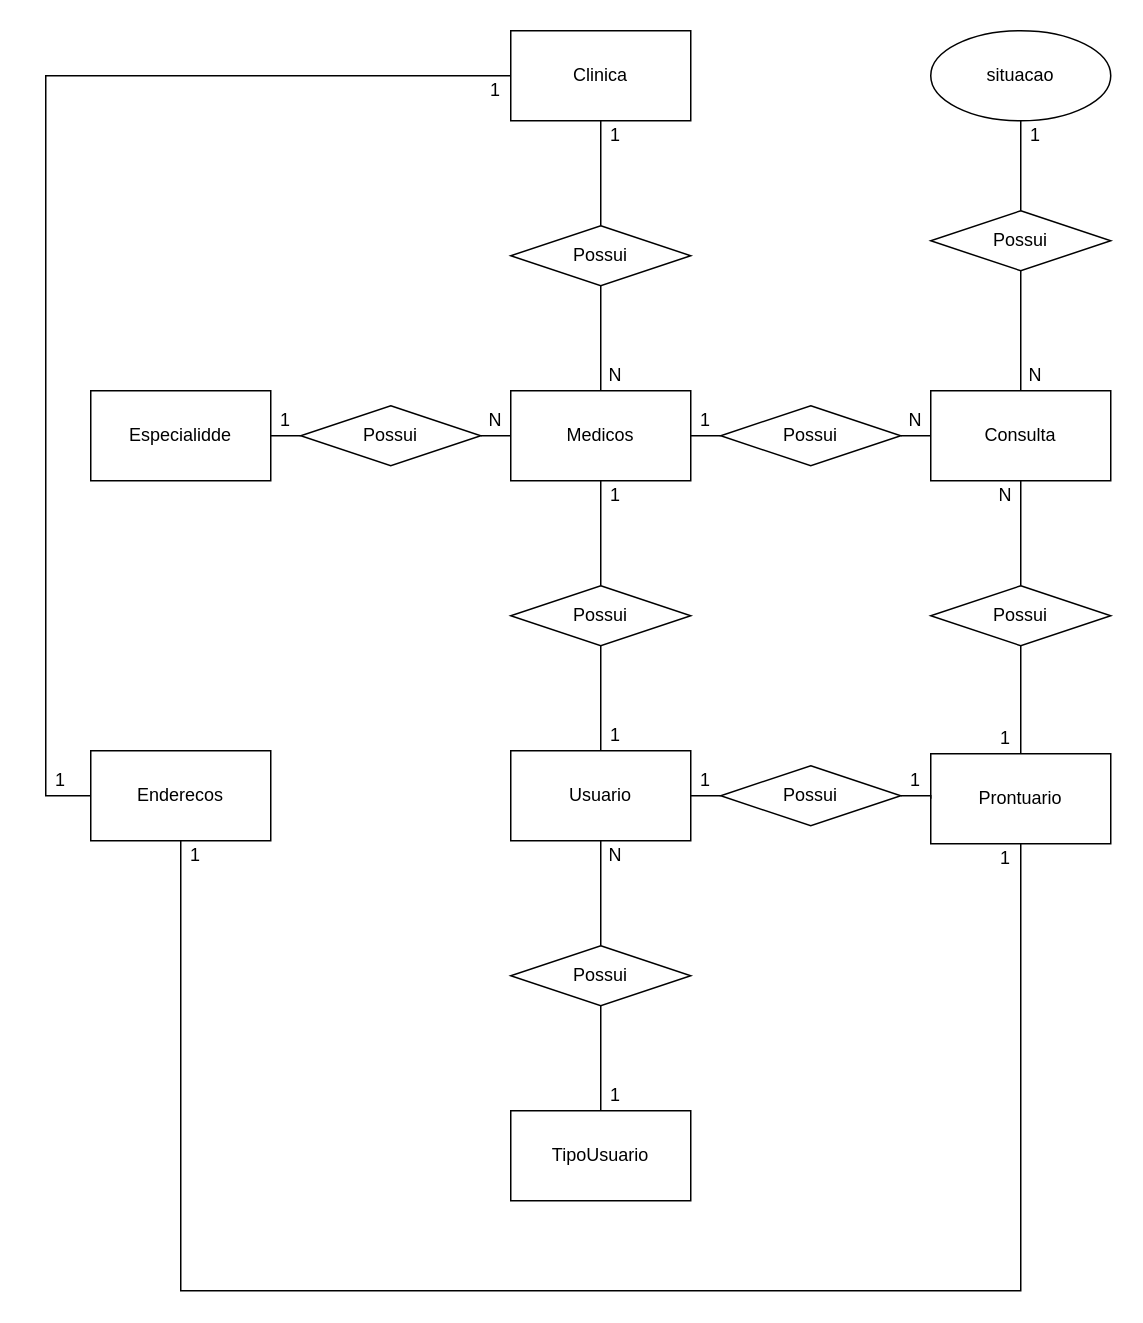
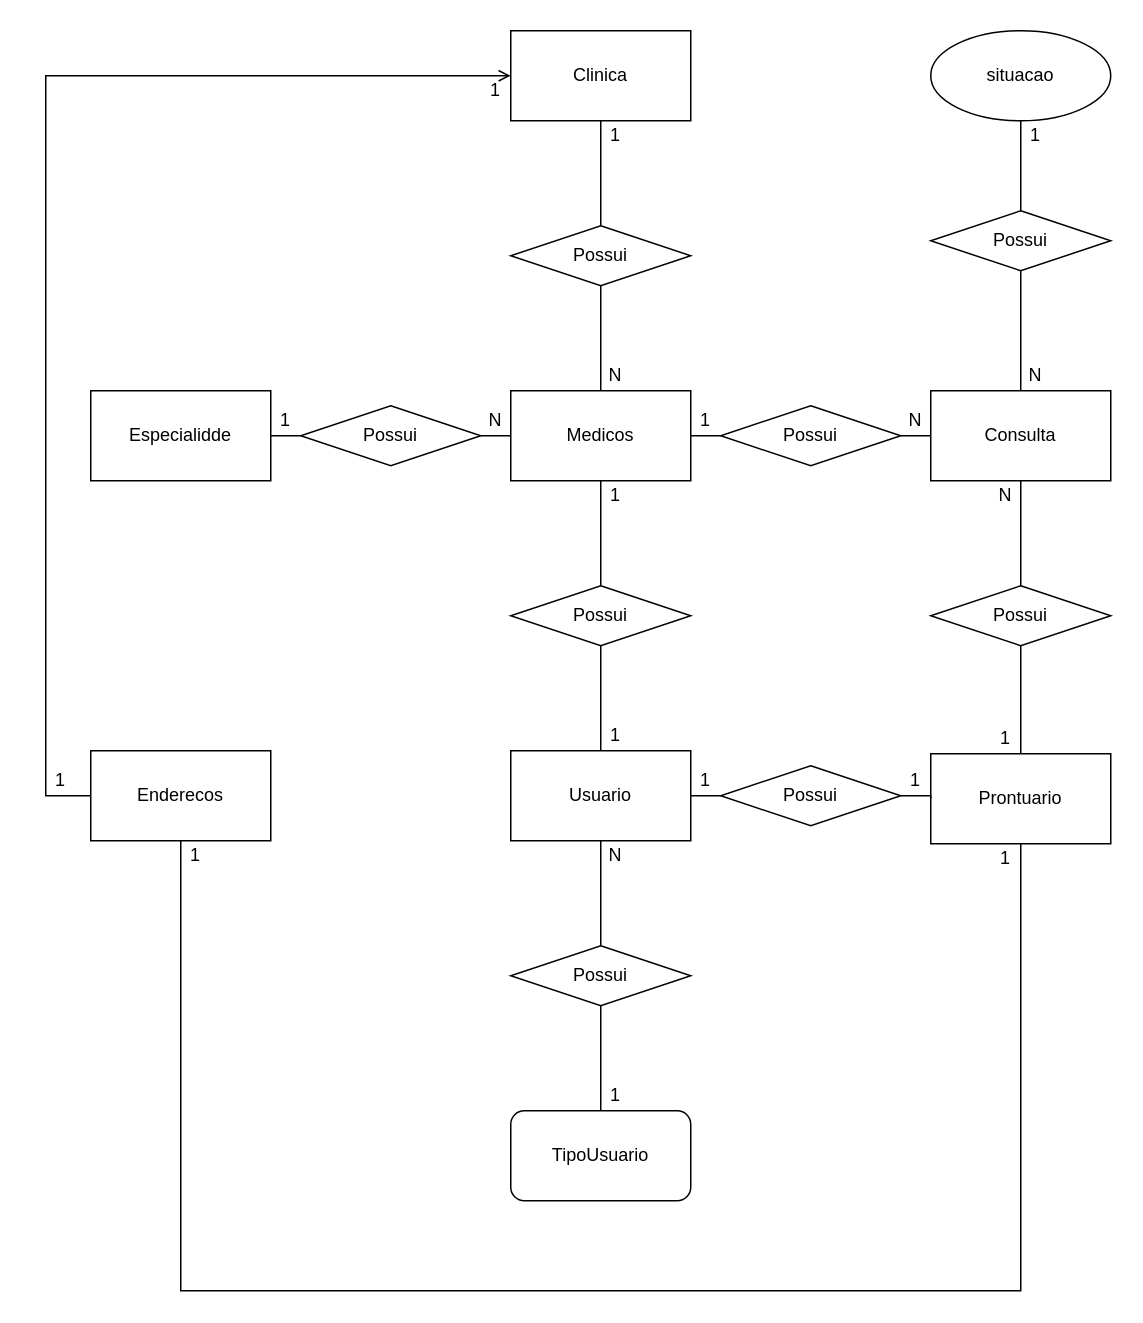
  <mxCell id="0" />
  <mxCell id="1" parent="0" />
  <mxCell id="2" style="edgeStyle=orthogonalEdgeStyle;rounded=0;orthogonalLoop=1;jettySize=auto;html=1;entryX=0.5;entryY=0;entryDx=0;entryDy=0;endArrow=none;endFill=0;" parent="1" source="3" target="17" edge="1"><mxGeometry relative="1" as="geometry" /></mxCell>
  <mxCell id="3" value="Clinica" style="rounded=0;whiteSpace=wrap;html=1;" parent="1" vertex="1"><mxGeometry x="340" y="20" width="120" height="60" as="geometry" /></mxCell>
  <mxCell id="4" style="edgeStyle=orthogonalEdgeStyle;rounded=0;orthogonalLoop=1;jettySize=auto;html=1;entryX=0;entryY=0.5;entryDx=0;entryDy=0;endArrow=none;endFill=0;" parent="1" source="7" target="19" edge="1"><mxGeometry relative="1" as="geometry" /></mxCell>
  <mxCell id="5" style="edgeStyle=orthogonalEdgeStyle;rounded=0;orthogonalLoop=1;jettySize=auto;html=1;entryX=1;entryY=0.5;entryDx=0;entryDy=0;endArrow=none;endFill=0;" parent="1" source="7" target="21" edge="1"><mxGeometry relative="1" as="geometry" /></mxCell>
  <mxCell id="6" style="edgeStyle=orthogonalEdgeStyle;rounded=0;orthogonalLoop=1;jettySize=auto;html=1;entryX=0.5;entryY=0;entryDx=0;entryDy=0;endArrow=none;endFill=0;" parent="1" source="7" target="23" edge="1"><mxGeometry relative="1" as="geometry" /></mxCell>
  <mxCell id="7" value="Medicos" style="rounded=0;whiteSpace=wrap;html=1;" parent="1" vertex="1"><mxGeometry x="340" y="260" width="120" height="60" as="geometry" /></mxCell>
  <mxCell id="8" style="edgeStyle=orthogonalEdgeStyle;rounded=0;orthogonalLoop=1;jettySize=auto;html=1;entryX=0.5;entryY=0;entryDx=0;entryDy=0;endArrow=none;endFill=0;" parent="1" source="10" target="25" edge="1"><mxGeometry relative="1" as="geometry" /></mxCell>
  <mxCell id="9" style="edgeStyle=orthogonalEdgeStyle;rounded=0;orthogonalLoop=1;jettySize=auto;html=1;endArrow=none;endFill=0;" parent="1" source="10" target="27" edge="1"><mxGeometry relative="1" as="geometry" /></mxCell>
  <mxCell id="10" value="Usuario" style="rounded=0;whiteSpace=wrap;html=1;" parent="1" vertex="1"><mxGeometry x="340" y="500" width="120" height="60" as="geometry" /></mxCell>
- <mxCell id="11" value="TipoUsuario" style="rounded=0;whiteSpace=wrap;html=1;" parent="1" vertex="1"><mxGeometry x="340" y="740" width="120" height="60" as="geometry" /></mxCell>
+ <mxCell id="11" value="TipoUsuario" style="whiteSpace=wrap;html=1;rounded=1;" parent="1" vertex="1"><mxGeometry x="340" y="740" width="120" height="60" as="geometry" /></mxCell>
  <mxCell id="12" value="Prontuario" style="rounded=0;whiteSpace=wrap;html=1;" parent="1" vertex="1"><mxGeometry x="620" y="502" width="120" height="60" as="geometry" /></mxCell>
  <mxCell id="13" value="Especialidde" style="rounded=0;whiteSpace=wrap;html=1;" parent="1" vertex="1"><mxGeometry x="60" y="260" width="120" height="60" as="geometry" /></mxCell>
  <mxCell id="14" style="edgeStyle=orthogonalEdgeStyle;rounded=0;orthogonalLoop=1;jettySize=auto;html=1;entryX=0.5;entryY=0;entryDx=0;entryDy=0;endArrow=none;endFill=0;" parent="1" source="15" target="35" edge="1"><mxGeometry relative="1" as="geometry" /></mxCell>
  <mxCell id="15" value="Consulta" style="rounded=0;whiteSpace=wrap;html=1;" parent="1" vertex="1"><mxGeometry x="620" y="260" width="120" height="60" as="geometry" /></mxCell>
  <mxCell id="16" style="edgeStyle=orthogonalEdgeStyle;rounded=0;orthogonalLoop=1;jettySize=auto;html=1;entryX=0.5;entryY=0;entryDx=0;entryDy=0;endArrow=none;endFill=0;" parent="1" source="17" target="7" edge="1"><mxGeometry relative="1" as="geometry" /></mxCell>
  <mxCell id="17" value="Possui" style="rhombus;whiteSpace=wrap;html=1;" parent="1" vertex="1"><mxGeometry x="340" y="150" width="120" height="40" as="geometry" /></mxCell>
  <mxCell id="18" style="edgeStyle=orthogonalEdgeStyle;rounded=0;orthogonalLoop=1;jettySize=auto;html=1;entryX=0;entryY=0.5;entryDx=0;entryDy=0;endArrow=none;endFill=0;" parent="1" source="19" target="15" edge="1"><mxGeometry relative="1" as="geometry" /></mxCell>
  <mxCell id="19" value="Possui" style="rhombus;whiteSpace=wrap;html=1;" parent="1" vertex="1"><mxGeometry x="480" y="270" width="120" height="40" as="geometry" /></mxCell>
  <mxCell id="20" style="edgeStyle=orthogonalEdgeStyle;rounded=0;orthogonalLoop=1;jettySize=auto;html=1;entryX=1;entryY=0.5;entryDx=0;entryDy=0;endArrow=none;endFill=0;" parent="1" source="21" target="13" edge="1"><mxGeometry relative="1" as="geometry" /></mxCell>
  <mxCell id="21" value="Possui" style="rhombus;whiteSpace=wrap;html=1;" parent="1" vertex="1"><mxGeometry x="200" y="270" width="120" height="40" as="geometry" /></mxCell>
  <mxCell id="22" style="edgeStyle=orthogonalEdgeStyle;rounded=0;orthogonalLoop=1;jettySize=auto;html=1;endArrow=none;endFill=0;" parent="1" source="23" target="10" edge="1"><mxGeometry relative="1" as="geometry" /></mxCell>
  <mxCell id="23" value="Possui" style="rhombus;whiteSpace=wrap;html=1;" parent="1" vertex="1"><mxGeometry x="340" y="390" width="120" height="40" as="geometry" /></mxCell>
  <mxCell id="24" style="edgeStyle=orthogonalEdgeStyle;rounded=0;orthogonalLoop=1;jettySize=auto;html=1;endArrow=none;endFill=0;" parent="1" source="25" target="11" edge="1"><mxGeometry relative="1" as="geometry" /></mxCell>
  <mxCell id="25" value="Possui" style="rhombus;whiteSpace=wrap;html=1;" parent="1" vertex="1"><mxGeometry x="340" y="630" width="120" height="40" as="geometry" /></mxCell>
  <mxCell id="26" style="edgeStyle=orthogonalEdgeStyle;rounded=0;orthogonalLoop=1;jettySize=auto;html=1;entryX=0;entryY=0.5;entryDx=0;entryDy=0;endArrow=none;endFill=0;" parent="1" source="27" target="12" edge="1"><mxGeometry relative="1" as="geometry" /></mxCell>
  <mxCell id="27" value="Possui" style="rhombus;whiteSpace=wrap;html=1;" parent="1" vertex="1"><mxGeometry x="480" y="510" width="120" height="40" as="geometry" /></mxCell>
  <mxCell id="28" value="1" style="text;html=1;strokeColor=none;fillColor=none;align=center;verticalAlign=middle;whiteSpace=wrap;rounded=0;" parent="1" vertex="1"><mxGeometry x="390" y="80" width="40" height="20" as="geometry" /></mxCell>
  <mxCell id="29" value="N" style="text;html=1;strokeColor=none;fillColor=none;align=center;verticalAlign=middle;whiteSpace=wrap;rounded=0;" parent="1" vertex="1"><mxGeometry x="390" y="240" width="40" height="20" as="geometry" /></mxCell>
  <mxCell id="30" value="N" style="text;html=1;strokeColor=none;fillColor=none;align=center;verticalAlign=middle;whiteSpace=wrap;rounded=0;" parent="1" vertex="1"><mxGeometry x="590" y="270" width="40" height="20" as="geometry" /></mxCell>
  <mxCell id="31" value="1" style="text;html=1;strokeColor=none;fillColor=none;align=center;verticalAlign=middle;whiteSpace=wrap;rounded=0;" parent="1" vertex="1"><mxGeometry x="450" y="270" width="40" height="20" as="geometry" /></mxCell>
  <mxCell id="32" value="1" style="text;html=1;strokeColor=none;fillColor=none;align=center;verticalAlign=middle;whiteSpace=wrap;rounded=0;" parent="1" vertex="1"><mxGeometry x="170" y="270" width="40" height="20" as="geometry" /></mxCell>
  <mxCell id="33" value="N" style="text;html=1;strokeColor=none;fillColor=none;align=center;verticalAlign=middle;whiteSpace=wrap;rounded=0;" parent="1" vertex="1"><mxGeometry x="310" y="270" width="40" height="20" as="geometry" /></mxCell>
  <mxCell id="34" style="edgeStyle=orthogonalEdgeStyle;rounded=0;orthogonalLoop=1;jettySize=auto;html=1;entryX=0.5;entryY=0;entryDx=0;entryDy=0;endArrow=none;endFill=0;" parent="1" source="35" target="12" edge="1"><mxGeometry relative="1" as="geometry" /></mxCell>
  <mxCell id="35" value="Possui" style="rhombus;whiteSpace=wrap;html=1;" parent="1" vertex="1"><mxGeometry x="620" y="390" width="120" height="40" as="geometry" /></mxCell>
  <mxCell id="36" value="1" style="text;html=1;strokeColor=none;fillColor=none;align=center;verticalAlign=middle;whiteSpace=wrap;rounded=0;" parent="1" vertex="1"><mxGeometry x="390" y="320" width="40" height="20" as="geometry" /></mxCell>
  <mxCell id="37" value="1" style="text;html=1;strokeColor=none;fillColor=none;align=center;verticalAlign=middle;whiteSpace=wrap;rounded=0;" parent="1" vertex="1"><mxGeometry x="390" y="480" width="40" height="20" as="geometry" /></mxCell>
  <mxCell id="38" value="N" style="text;html=1;strokeColor=none;fillColor=none;align=center;verticalAlign=middle;whiteSpace=wrap;rounded=0;" parent="1" vertex="1"><mxGeometry x="390" y="560" width="40" height="20" as="geometry" /></mxCell>
  <mxCell id="39" value="1" style="text;html=1;strokeColor=none;fillColor=none;align=center;verticalAlign=middle;whiteSpace=wrap;rounded=0;" parent="1" vertex="1"><mxGeometry x="390" y="720" width="40" height="20" as="geometry" /></mxCell>
  <mxCell id="40" value="1" style="text;html=1;strokeColor=none;fillColor=none;align=center;verticalAlign=middle;whiteSpace=wrap;rounded=0;" parent="1" vertex="1"><mxGeometry x="590" y="510" width="40" height="20" as="geometry" /></mxCell>
  <mxCell id="41" value="1" style="text;html=1;strokeColor=none;fillColor=none;align=center;verticalAlign=middle;whiteSpace=wrap;rounded=0;" parent="1" vertex="1"><mxGeometry x="450" y="510" width="40" height="20" as="geometry" /></mxCell>
  <mxCell id="42" value="1" style="text;html=1;strokeColor=none;fillColor=none;align=center;verticalAlign=middle;whiteSpace=wrap;rounded=0;" parent="1" vertex="1"><mxGeometry x="650" y="482" width="40" height="20" as="geometry" /></mxCell>
  <mxCell id="43" value="N" style="text;html=1;strokeColor=none;fillColor=none;align=center;verticalAlign=middle;whiteSpace=wrap;rounded=0;" parent="1" vertex="1"><mxGeometry x="650" y="320" width="40" height="20" as="geometry" /></mxCell>
  <mxCell id="44" style="edgeStyle=orthogonalEdgeStyle;rounded=0;orthogonalLoop=1;jettySize=auto;html=1;entryX=0.5;entryY=0;entryDx=0;entryDy=0;endArrow=none;endFill=0;" parent="1" source="45" target="47" edge="1"><mxGeometry relative="1" as="geometry" /></mxCell>
  <mxCell id="45" value="situacao" style="ellipse;whiteSpace=wrap;html=1;" parent="1" vertex="1"><mxGeometry x="620" y="20" width="120" height="60" as="geometry" /></mxCell>
  <mxCell id="46" style="edgeStyle=orthogonalEdgeStyle;rounded=0;orthogonalLoop=1;jettySize=auto;html=1;entryX=0.5;entryY=0;entryDx=0;entryDy=0;endArrow=none;endFill=0;" parent="1" source="47" target="15" edge="1"><mxGeometry relative="1" as="geometry" /></mxCell>
  <mxCell id="47" value="Possui" style="rhombus;whiteSpace=wrap;html=1;" parent="1" vertex="1"><mxGeometry x="620" y="140" width="120" height="40" as="geometry" /></mxCell>
  <mxCell id="48" value="1" style="text;html=1;strokeColor=none;fillColor=none;align=center;verticalAlign=middle;whiteSpace=wrap;rounded=0;" parent="1" vertex="1"><mxGeometry x="670" y="80" width="40" height="20" as="geometry" /></mxCell>
  <mxCell id="49" value="N" style="text;html=1;strokeColor=none;fillColor=none;align=center;verticalAlign=middle;whiteSpace=wrap;rounded=0;" parent="1" vertex="1"><mxGeometry x="670" y="240" width="40" height="20" as="geometry" /></mxCell>
  <mxCell id="50" style="edgeStyle=orthogonalEdgeStyle;rounded=0;orthogonalLoop=1;jettySize=auto;html=1;endArrow=none;endFill=0;" edge="1" parent="1" source="52" target="12"><mxGeometry relative="1" as="geometry"><Array as="points"><mxPoint x="120" y="860" /><mxPoint x="680" y="860" /></Array></mxGeometry></mxCell>
- <mxCell id="51" style="edgeStyle=orthogonalEdgeStyle;rounded=0;orthogonalLoop=1;jettySize=auto;html=1;endArrow=none;endFill=0;" edge="1" parent="1" source="52" target="3"><mxGeometry relative="1" as="geometry"><Array as="points"><mxPoint x="30" y="530" /><mxPoint x="30" y="50" /></Array></mxGeometry></mxCell>
+ <mxCell id="51" style="edgeStyle=orthogonalEdgeStyle;rounded=0;orthogonalLoop=1;jettySize=auto;html=1;endArrow=open;endFill=0;" edge="1" parent="1" source="52" target="3"><mxGeometry relative="1" as="geometry"><Array as="points"><mxPoint x="30" y="530" /><mxPoint x="30" y="50" /></Array></mxGeometry></mxCell>
  <mxCell id="52" value="Enderecos" style="rounded=0;whiteSpace=wrap;html=1;" vertex="1" parent="1"><mxGeometry x="60" y="500" width="120" height="60" as="geometry" /></mxCell>
  <mxCell id="53" value="1" style="text;html=1;strokeColor=none;fillColor=none;align=center;verticalAlign=middle;whiteSpace=wrap;rounded=0;" vertex="1" parent="1"><mxGeometry x="110" y="560" width="40" height="20" as="geometry" /></mxCell>
  <mxCell id="54" value="1" style="text;html=1;strokeColor=none;fillColor=none;align=center;verticalAlign=middle;whiteSpace=wrap;rounded=0;" vertex="1" parent="1"><mxGeometry x="650" y="562" width="40" height="20" as="geometry" /></mxCell>
  <mxCell id="55" value="1" style="text;html=1;strokeColor=none;fillColor=none;align=center;verticalAlign=middle;whiteSpace=wrap;rounded=0;" vertex="1" parent="1"><mxGeometry y="510" width="40" height="20" as="geometry" x="20" /></mxCell>
  <mxCell id="56" value="1" style="text;html=1;strokeColor=none;fillColor=none;align=center;verticalAlign=middle;whiteSpace=wrap;rounded=0;" vertex="1" parent="1"><mxGeometry x="310" y="50" width="40" height="20" as="geometry" /></mxCell>
